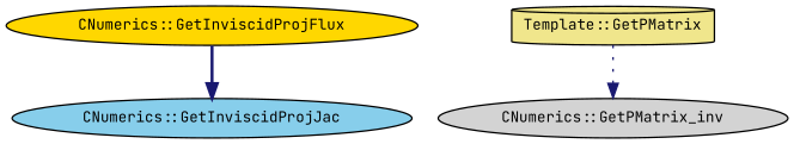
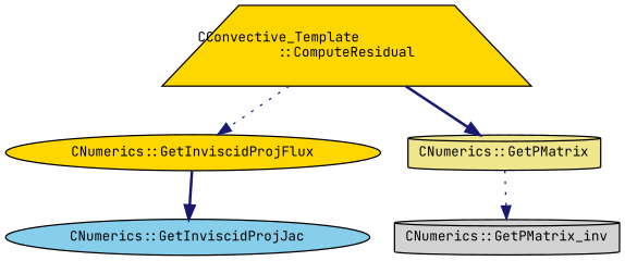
  digraph {
    fontname="JetBrains Mono"
    rankdir=TB
    node [color=black fillcolor=gold fontname="JetBrains Mono" fontsize=10 shape=ellipse style=filled]
    edge [color=midnightblue fontname="JetBrains Mono" fontsize=10 labelfontname=Helvetica labelfontsize=10 style=dotted]
+   n1 [fontcolor=black height=0.2 label="CConvective_Template\l::ComputeResidual" shape=trapezium width=0.4]
    n2 [height=0.2 label="CNumerics::GetInviscidProjFlux" width=0.4]
-   n3 [fillcolor=khaki height=0.2 label="Template::GetPMatrix" shape=cylinder width=0.4]
+   n3 [fillcolor=khaki height=0.2 label="CNumerics::GetPMatrix" shape=cylinder width=0.4]
    n4 [fillcolor=skyblue height=0.2 label="CNumerics::GetInviscidProjJac" width=0.4]
-   n5 [fillcolor=lightgrey height=0.2 label="CNumerics::GetPMatrix_inv" width=0.4]
+   n5 [fillcolor=lightgrey height=0.2 label="CNumerics::GetPMatrix_inv" shape=cylinder width=0.4]
+   n1 -> n2
+   n1 -> n3 [style=bold]
    n2 -> n4 [style=bold]
    n3 -> n5
  }
